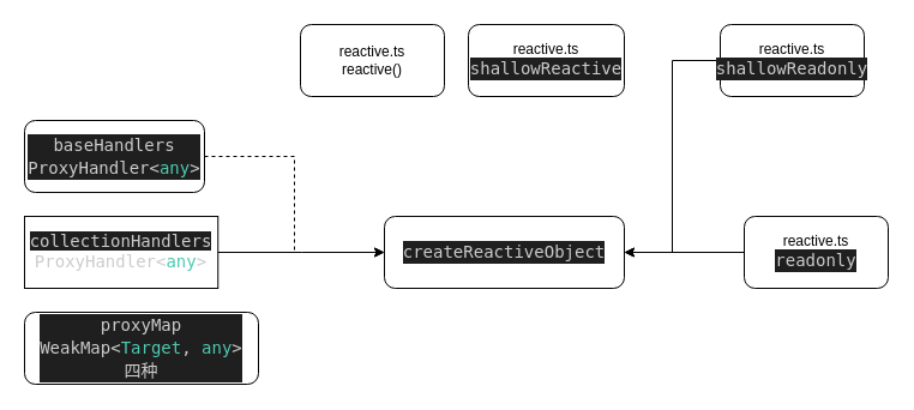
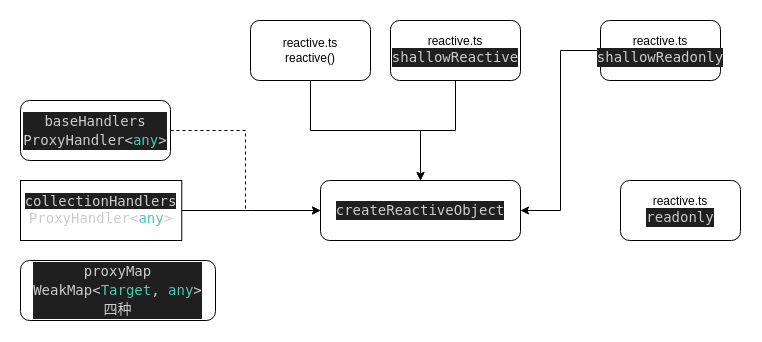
  <mxCell id="0" />
  <mxCell id="1" parent="0" />
+ <mxCell id="2" value="" style="edgeStyle=orthogonalEdgeStyle;rounded=0;orthogonalLoop=1;jettySize=auto;html=1;" parent="1" source="3" target="4" edge="1"><mxGeometry relative="1" as="geometry" /></mxCell>
  <mxCell id="3" value="reactive.ts&lt;br&gt;reactive()" style="rounded=1;whiteSpace=wrap;html=1;" parent="1" vertex="1"><mxGeometry x="250" y="20" width="120" height="60" as="geometry" /></mxCell>
  <mxCell id="4" value="&lt;div style=&quot;color: rgb(204, 204, 204); background-color: rgb(31, 31, 31); font-family: &amp;quot;Droid Sans Mono&amp;quot;, &amp;quot;monospace&amp;quot;, monospace; font-size: 14px; line-height: 19px;&quot;&gt;createReactiveObject&lt;/div&gt;" style="whiteSpace=wrap;html=1;rounded=1;" parent="1" vertex="1"><mxGeometry x="320" y="180" width="200" height="60" as="geometry" /></mxCell>
  <mxCell id="5" style="edgeStyle=orthogonalEdgeStyle;rounded=0;orthogonalLoop=1;jettySize=auto;html=1;entryX=0;entryY=0.5;entryDx=0;entryDy=0;dashed=1;" parent="1" source="6" target="4" edge="1"><mxGeometry relative="1" as="geometry" /></mxCell>
  <mxCell id="6" value="&lt;div style=&quot;color: rgb(204, 204, 204); background-color: rgb(31, 31, 31); font-family: &amp;quot;Droid Sans Mono&amp;quot;, &amp;quot;monospace&amp;quot;, monospace; font-size: 14px; line-height: 19px;&quot;&gt;&lt;div style=&quot;line-height: 19px;&quot;&gt;baseHandlers&lt;/div&gt;&lt;/div&gt;&lt;div style=&quot;color: rgb(204, 204, 204); background-color: rgb(31, 31, 31); font-family: &amp;quot;Droid Sans Mono&amp;quot;, &amp;quot;monospace&amp;quot;, monospace; font-size: 14px; line-height: 19px;&quot;&gt;&lt;div style=&quot;line-height: 19px;&quot;&gt;ProxyHandler&amp;lt;&lt;span style=&quot;color: #4ec9b0;&quot;&gt;any&lt;/span&gt;&amp;gt;&lt;/div&gt;&lt;/div&gt;" style="whiteSpace=wrap;html=1;rounded=1;" parent="1" vertex="1"><mxGeometry x="20" y="100" width="150" height="60" as="geometry" /></mxCell>
+ <mxCell id="7" style="edgeStyle=orthogonalEdgeStyle;rounded=0;orthogonalLoop=1;jettySize=auto;html=1;entryX=0.5;entryY=0;entryDx=0;entryDy=0;" parent="1" source="8" target="4" edge="1"><mxGeometry relative="1" as="geometry" /></mxCell>
  <mxCell id="8" value="reactive.ts&lt;br&gt;&lt;div style=&quot;color: rgb(204, 204, 204); background-color: rgb(31, 31, 31); font-family: &amp;quot;Droid Sans Mono&amp;quot;, &amp;quot;monospace&amp;quot;, monospace; font-size: 14px; line-height: 19px;&quot;&gt;shallowReactive&lt;/div&gt;" style="rounded=1;whiteSpace=wrap;html=1;" parent="1" vertex="1"><mxGeometry x="390" y="20" width="130" height="60" as="geometry" /></mxCell>
- <mxCell id="9" style="edgeStyle=orthogonalEdgeStyle;rounded=0;orthogonalLoop=1;jettySize=auto;html=1;entryX=1;entryY=0.5;entryDx=0;entryDy=0;" parent="1" source="10" target="4" edge="1"><mxGeometry relative="1" as="geometry" /></mxCell>
  <mxCell id="10" value="reactive.ts&lt;br&gt;&lt;div style=&quot;color: rgb(204, 204, 204); background-color: rgb(31, 31, 31); font-family: &amp;quot;Droid Sans Mono&amp;quot;, &amp;quot;monospace&amp;quot;, monospace; font-size: 14px; line-height: 19px;&quot;&gt;readonly&lt;/div&gt;" style="rounded=1;whiteSpace=wrap;html=1;" parent="1" vertex="1"><mxGeometry x="620" y="180" width="120" height="60" as="geometry" /></mxCell>
  <mxCell id="11" style="edgeStyle=orthogonalEdgeStyle;rounded=0;orthogonalLoop=1;jettySize=auto;html=1;entryX=1;entryY=0.5;entryDx=0;entryDy=0;" parent="1" source="12" target="4" edge="1"><mxGeometry relative="1" as="geometry" /></mxCell>
  <mxCell id="12" value="reactive.ts&lt;br&gt;&lt;div style=&quot;color: rgb(204, 204, 204); background-color: rgb(31, 31, 31); font-family: &amp;quot;Droid Sans Mono&amp;quot;, &amp;quot;monospace&amp;quot;, monospace; font-size: 14px; line-height: 19px;&quot;&gt;shallowReadonly&lt;/div&gt;" style="rounded=1;whiteSpace=wrap;html=1;" parent="1" vertex="1"><mxGeometry x="600" y="20" width="120" height="60" as="geometry" /></mxCell>
  <mxCell id="13" value="&lt;div style=&quot;color: rgb(204, 204, 204); background-color: rgb(31, 31, 31); font-family: &amp;quot;Droid Sans Mono&amp;quot;, &amp;quot;monospace&amp;quot;, monospace; font-size: 14px; line-height: 19px;&quot;&gt;&lt;div style=&quot;line-height: 19px;&quot;&gt;proxyMap&lt;/div&gt;&lt;div style=&quot;line-height: 19px;&quot;&gt;&lt;div style=&quot;line-height: 19px;&quot;&gt;WeakMap&amp;lt;&lt;span style=&quot;color: #4ec9b0;&quot;&gt;Target&lt;/span&gt;, &lt;span style=&quot;color: #4ec9b0;&quot;&gt;any&lt;/span&gt;&amp;gt;&lt;/div&gt;&lt;/div&gt;&lt;div style=&quot;line-height: 19px;&quot;&gt;四种&lt;/div&gt;&lt;/div&gt;" style="whiteSpace=wrap;html=1;rounded=1;" parent="1" vertex="1"><mxGeometry x="20" y="260" width="195" height="60" as="geometry" /></mxCell>
  <mxCell id="14" style="edgeStyle=orthogonalEdgeStyle;rounded=0;orthogonalLoop=1;jettySize=auto;html=1;" parent="1" source="15" edge="1"><mxGeometry relative="1" as="geometry"><mxPoint x="320" y="210" as="targetPoint" /></mxGeometry></mxCell>
  <mxCell id="15" value="&lt;span style=&quot;color: rgb(204, 204, 204); font-family: &amp;quot;Droid Sans Mono&amp;quot;, &amp;quot;monospace&amp;quot;, monospace; font-size: 14px; font-style: normal; font-variant-ligatures: normal; font-variant-caps: normal; font-weight: 400; letter-spacing: normal; orphans: 2; text-align: center; text-indent: 0px; text-transform: none; widows: 2; word-spacing: 0px; -webkit-text-stroke-width: 0px; background-color: rgb(31, 31, 31); text-decoration-thickness: initial; text-decoration-style: initial; text-decoration-color: initial; float: none; display: inline !important;&quot;&gt;collectionHandlers&lt;br&gt;&lt;div style=&quot;line-height: 19px;&quot;&gt;ProxyHandler&amp;lt;&lt;span style=&quot;color: #4ec9b0;&quot;&gt;any&lt;/span&gt;&amp;gt;&lt;/div&gt;&lt;/span&gt;" style="whiteSpace=wrap;html=1;rounded=0;" parent="1" vertex="1"><mxGeometry x="20" y="180" width="161.25" height="60" as="geometry" /></mxCell>
